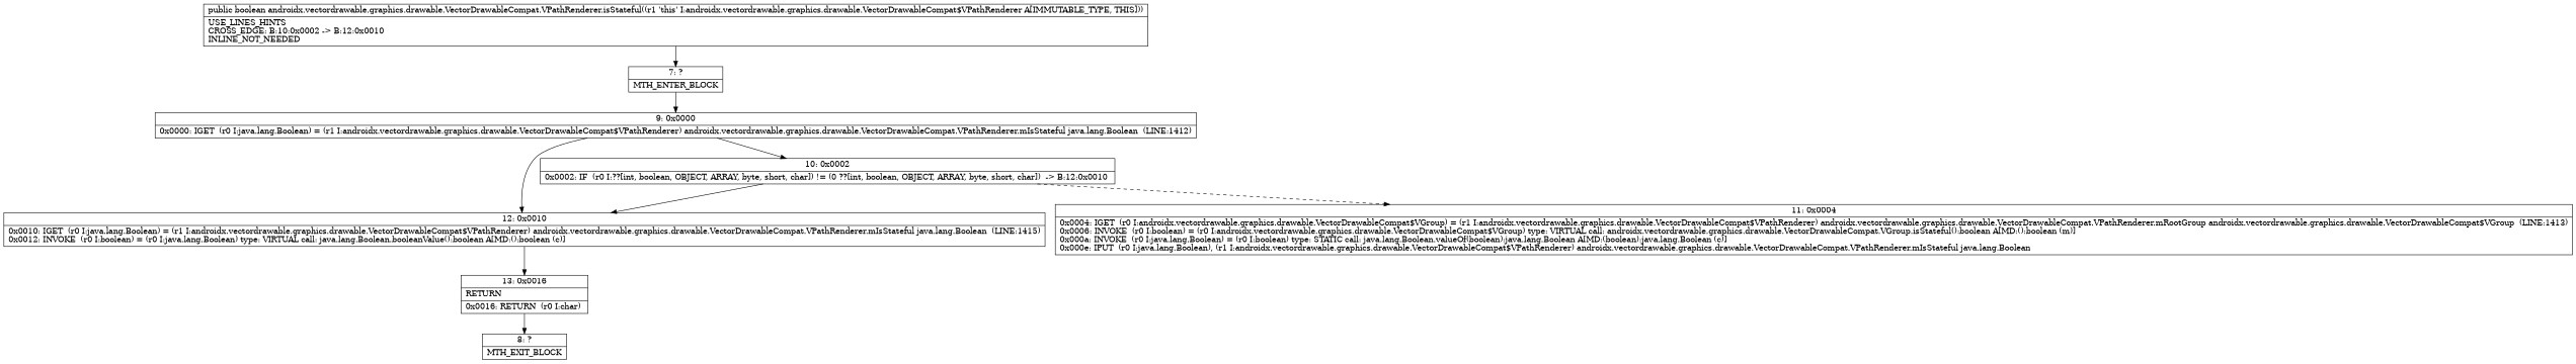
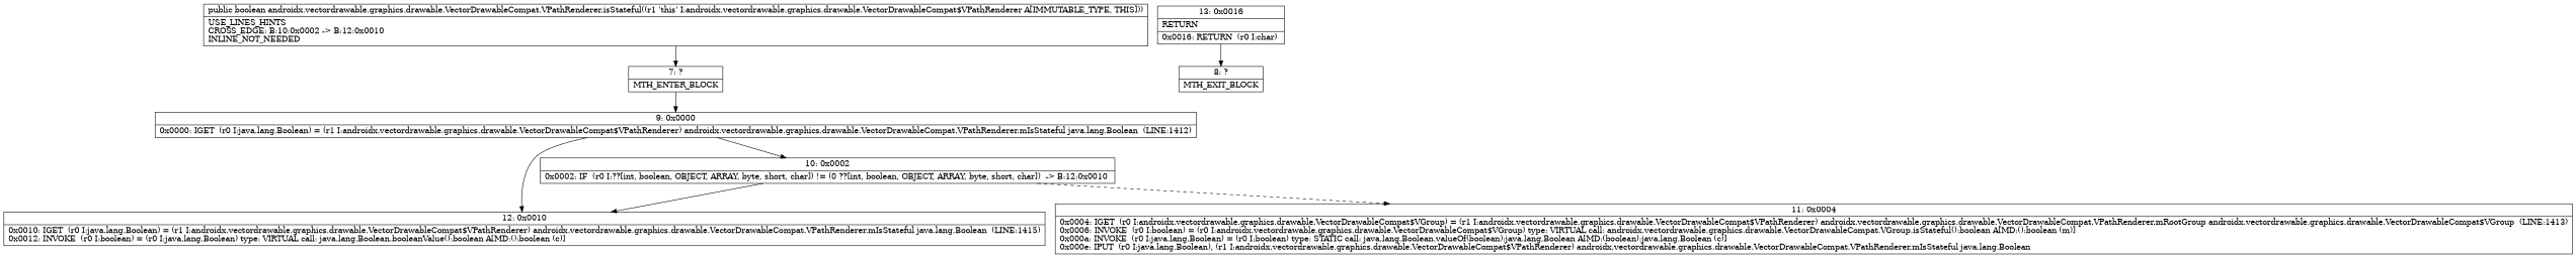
  digraph {
    node [shape=record]
    n1 [label="{7\:\ ?|MTH_ENTER_BLOCK\l}"]
    n2 [label="{9\:\ 0x0000|0x0000: IGET  (r0 I:java.lang.Boolean) = (r1 I:androidx.vectordrawable.graphics.drawable.VectorDrawableCompat$VPathRenderer) androidx.vectordrawable.graphics.drawable.VectorDrawableCompat.VPathRenderer.mIsStateful java.lang.Boolean  (LINE:1412)\l}"]
    n3 [label="{10\:\ 0x0002|0x0002: IF  (r0 I:??[int, boolean, OBJECT, ARRAY, byte, short, char]) != (0 ??[int, boolean, OBJECT, ARRAY, byte, short, char])  \-\> B:12:0x0010 \l}"]
    n4 [label="{12\:\ 0x0010|0x0010: IGET  (r0 I:java.lang.Boolean) = (r1 I:androidx.vectordrawable.graphics.drawable.VectorDrawableCompat$VPathRenderer) androidx.vectordrawable.graphics.drawable.VectorDrawableCompat.VPathRenderer.mIsStateful java.lang.Boolean  (LINE:1415)\l0x0012: INVOKE  (r0 I:boolean) = (r0 I:java.lang.Boolean) type: VIRTUAL call: java.lang.Boolean.booleanValue():boolean A[MD:():boolean (c)]\l}"]
    n5 [label="{11\:\ 0x0004|0x0004: IGET  (r0 I:androidx.vectordrawable.graphics.drawable.VectorDrawableCompat$VGroup) = (r1 I:androidx.vectordrawable.graphics.drawable.VectorDrawableCompat$VPathRenderer) androidx.vectordrawable.graphics.drawable.VectorDrawableCompat.VPathRenderer.mRootGroup androidx.vectordrawable.graphics.drawable.VectorDrawableCompat$VGroup  (LINE:1413)\l0x0006: INVOKE  (r0 I:boolean) = (r0 I:androidx.vectordrawable.graphics.drawable.VectorDrawableCompat$VGroup) type: VIRTUAL call: androidx.vectordrawable.graphics.drawable.VectorDrawableCompat.VGroup.isStateful():boolean A[MD:():boolean (m)]\l0x000a: INVOKE  (r0 I:java.lang.Boolean) = (r0 I:boolean) type: STATIC call: java.lang.Boolean.valueOf(boolean):java.lang.Boolean A[MD:(boolean):java.lang.Boolean (c)]\l0x000e: IPUT  (r0 I:java.lang.Boolean), (r1 I:androidx.vectordrawable.graphics.drawable.VectorDrawableCompat$VPathRenderer) androidx.vectordrawable.graphics.drawable.VectorDrawableCompat.VPathRenderer.mIsStateful java.lang.Boolean \l}"]
    n6 [label="{13\:\ 0x0016|RETURN\l|0x0016: RETURN  (r0 I:char) \l}"]
    n7 [label="{8\:\ ?|MTH_EXIT_BLOCK\l}"]
    n8 [label="{public boolean androidx.vectordrawable.graphics.drawable.VectorDrawableCompat.VPathRenderer.isStateful((r1 'this' I:androidx.vectordrawable.graphics.drawable.VectorDrawableCompat$VPathRenderer A[IMMUTABLE_TYPE, THIS]))  | USE_LINES_HINTS\lCROSS_EDGE: B:10:0x0002 \-\> B:12:0x0010\lINLINE_NOT_NEEDED\l}"]
    n1 -> n2
    n2 -> n3
    n2 -> n4
    n3 -> n4
    n3 -> n5 [style=dashed]
-   n4 -> n6
    n6 -> n7
    n8 -> n1
  }
